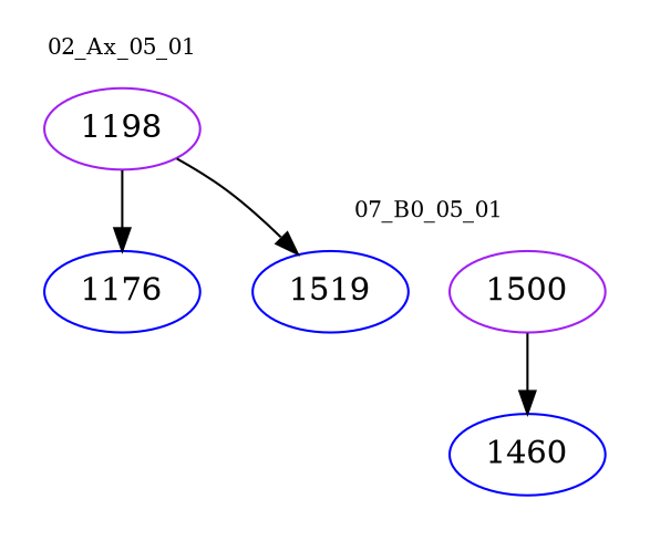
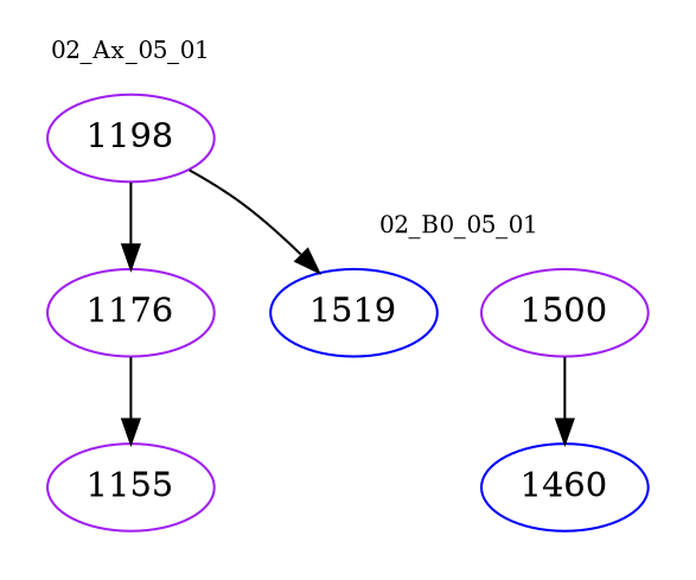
  digraph {
    node [color=purple]
    edge [color=black]
    n1 [label=1198]
-   n2 [color=blue label=1176]
+   n2 [label=1176]
+   n3 [label=1155]
    n4 [label=1500]
    n5 [color=blue label=1460]
    n6 [color=blue label=1519]
    subgraph cluster_1 {
      color=white
      fontsize=10
      label="02_Ax_05_01"
      n1
      n2
+     n3
    }
    subgraph cluster_2 {
      color=white
      fontsize=10
-     label="07_B0_05_01"
+     label="02_B0_05_01"
      n4
      n5
      n6
    }
    n1 -> n2
    n1 -> n6
+   n2 -> n3
    n4 -> n5
  }
